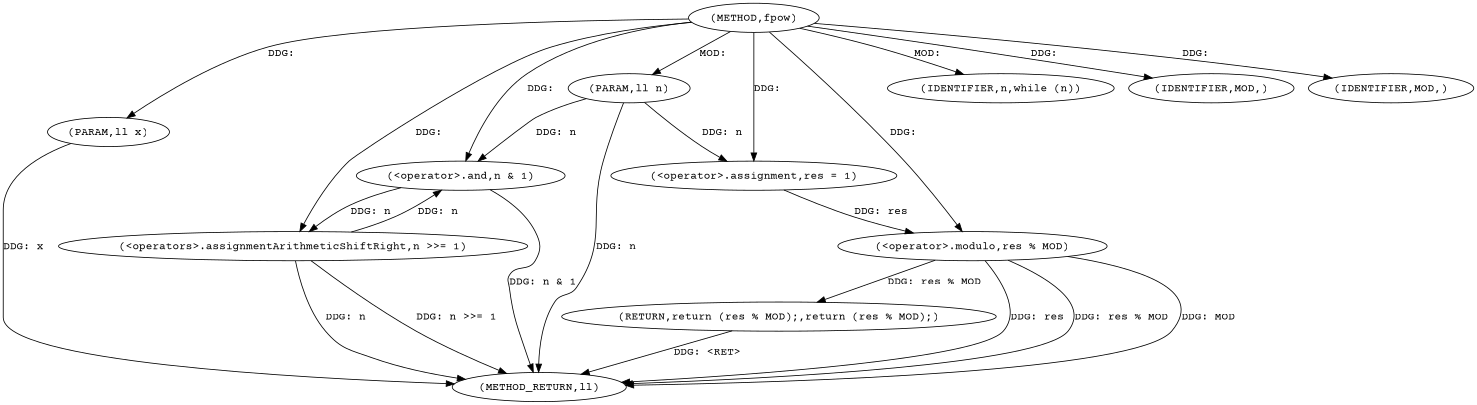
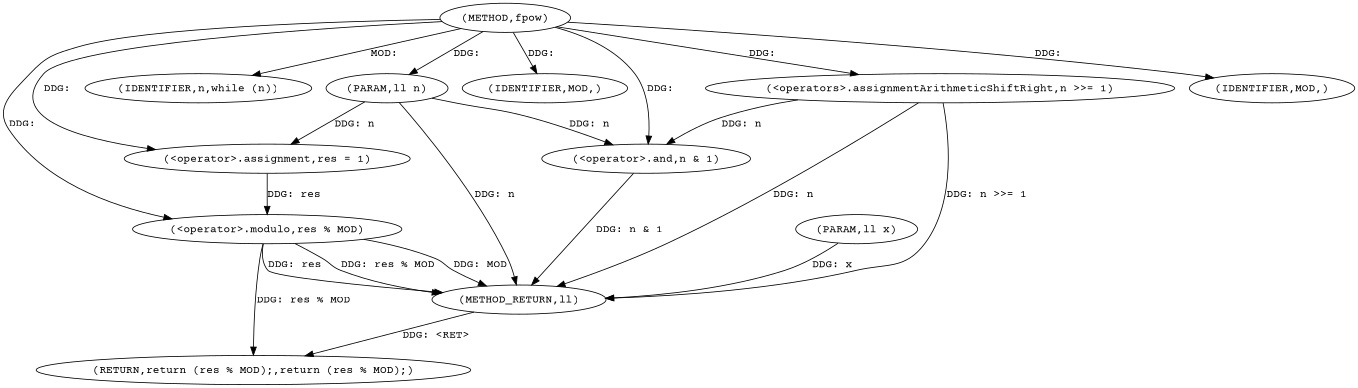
  digraph {
    fontname="Courier Prime"
    node [fontname="Courier Prime"]
    edge [fontname="Courier Prime"]
    n1 [label="(METHOD,fpow)"]
    n2 [label="(PARAM,ll x)"]
    n3 [label="(PARAM,ll n)"]
    n4 [label="(<operator>.assignment,res = 1)"]
    n5 [label="(IDENTIFIER,n,while (n))"]
    n6 [label="(<operator>.modulo,res % MOD)"]
    n7 [label="(IDENTIFIER,MOD,)"]
    n8 [label="(<operators>.assignmentArithmeticShiftRight,n >>= 1)"]
    n9 [label="(<operator>.and,n & 1)"]
    n10 [label="(IDENTIFIER,MOD,)"]
    n11 [label="(METHOD_RETURN,ll)"]
    n12 [label="(RETURN,return (res % MOD);,return (res % MOD);)"]
-   n1 -> n2 [label="DDG: "]
-   n1 -> n3 [label="MOD: "]
+   n1 -> n3 [label="DDG: "]
    n1 -> n4 [label="DDG: "]
    n1 -> n5 [label="MOD: "]
    n1 -> n6 [label="DDG: "]
    n1 -> n7 [label="DDG: "]
    n1 -> n8 [label="DDG: "]
    n1 -> n9 [label="DDG: "]
    n1 -> n10 [label="DDG: "]
    n2 -> n11 [label="DDG: x"]
    n3 -> n4 [label="DDG: n"]
    n3 -> n9 [label="DDG: n"]
    n3 -> n11 [label="DDG: n"]
    n4 -> n6 [label="DDG: res"]
    n6 -> n11 [label="DDG: res"]
    n6 -> n11 [label="DDG: res % MOD"]
    n6 -> n11 [label="DDG: MOD"]
    n6 -> n12 [label="DDG: res % MOD"]
    n8 -> n9 [label="DDG: n"]
    n8 -> n11 [label="DDG: n"]
    n8 -> n11 [label="DDG: n >>= 1"]
-   n9 -> n8 [label="DDG: n"]
    n9 -> n11 [label="DDG: n & 1"]
-   n12 -> n11 [label="DDG: <RET>"]
+   n11 -> n12 [label="DDG: <RET>"]
  }
